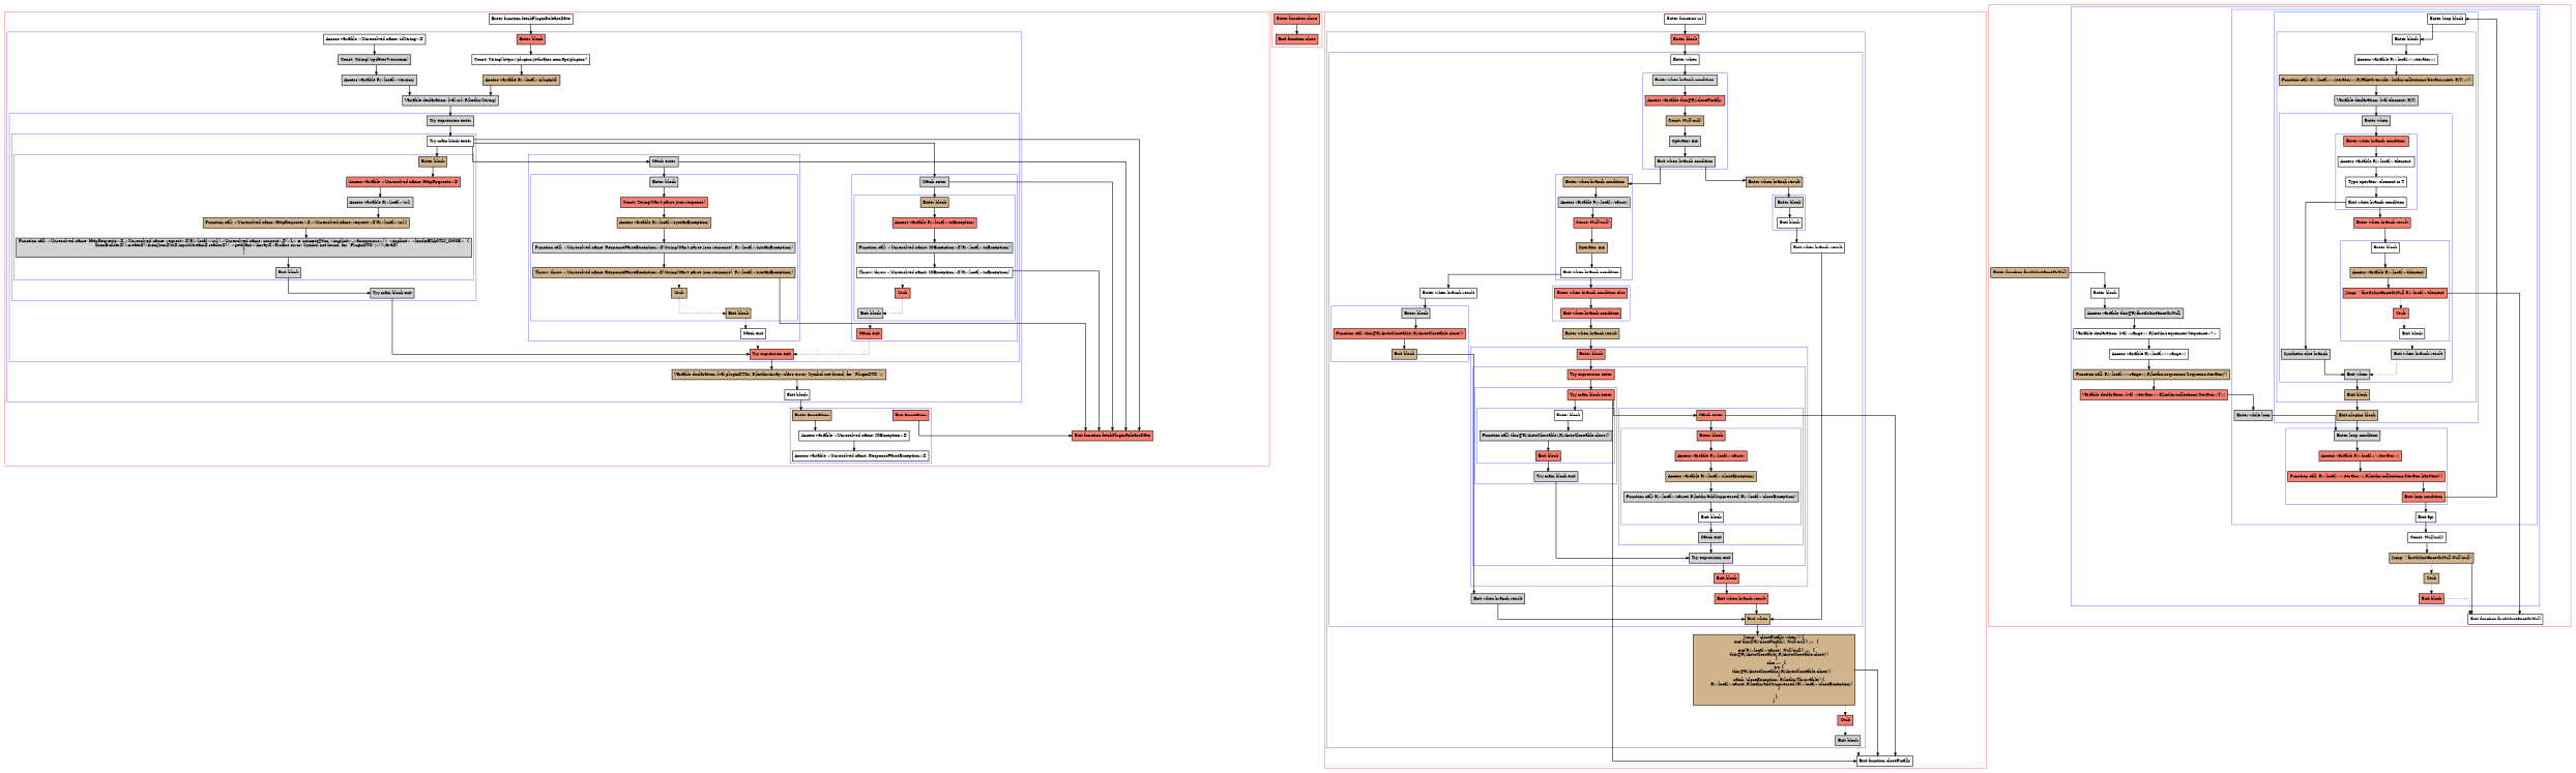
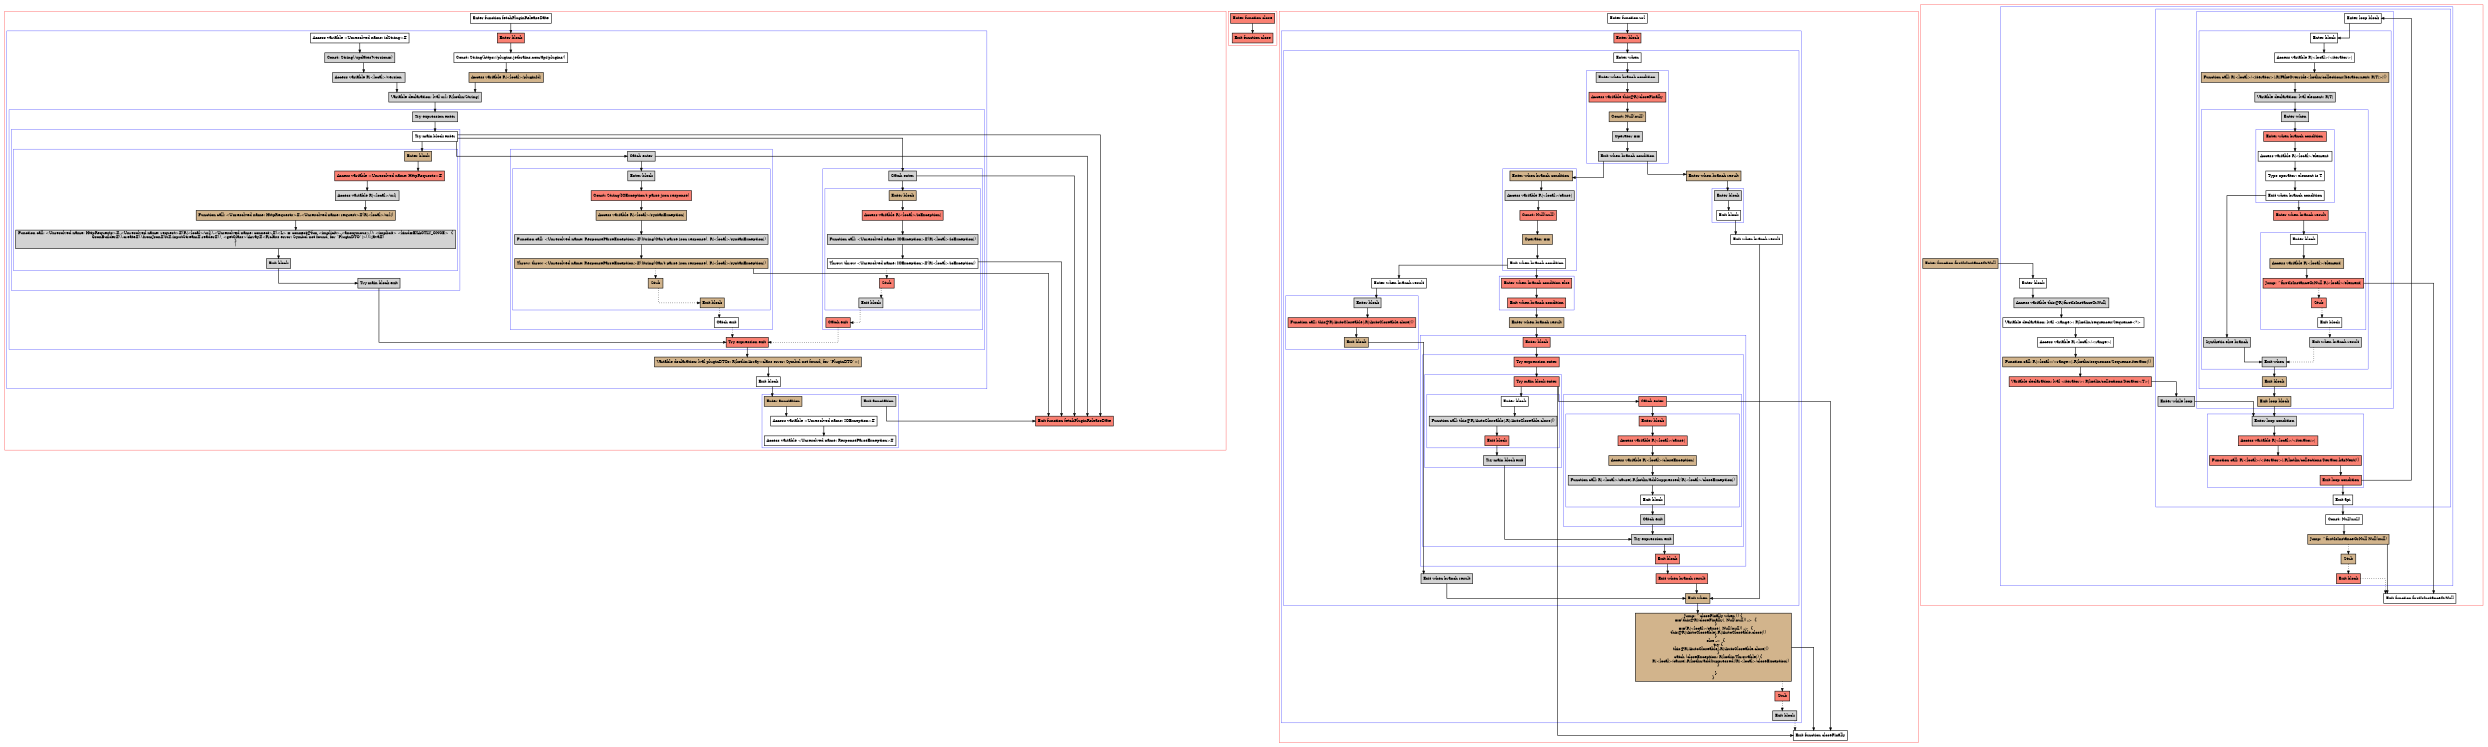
  digraph {
    nodesep=3
    splines=ortho
    node [fillcolor=lightgrey penwidth=2 shape=box style=filled]
    edge [penwidth=2]
    n1 [fillcolor=tan label="Enter block"]
    n2 [fillcolor=salmon label="Access variable <Unresolved name: HttpRequests>#"]
    n3 [label="Access variable R|<local>/url|"]
    n4 [fillcolor=tan label="Function call: <Unresolved name: HttpRequests>#.<Unresolved name: request>#(R|<local>/url|)"]
    n5 [label="Function call: <Unresolved name: HttpRequests>#.<Unresolved name: request>#(R|<local>/url|).<Unresolved name: connect>#(<L> = connect@fun <implicit>.<anonymous>(): <implicit> <kind=EXACTLY_ONCE>  {\n    GsonBuilder#().create#().fromJson#(it#.inputStream#.reader#(), <getClass>(Array#<R|class error: Symbol not found, for `PluginDTO`|>()).java#)\n}\n)"]
    n6 [label="Exit block"]
    n7 [fillcolor=white label="Try main block enter"]
    n8 [label="Try main block exit"]
    n9 [label="Enter block"]
-   n10 [fillcolor=salmon label="Const: String(Can't parse json response)"]
+   n10 [fillcolor=salmon label="Const: String(IOException't parse json response)"]
    n11 [fillcolor=tan label="Access variable R|<local>/syntaxException|"]
    n12 [label="Function call: <Unresolved name: ResponseParseException>#(String(Can't parse json response), R|<local>/syntaxException|)"]
    n13 [fillcolor=tan label="Throw: throw <Unresolved name: ResponseParseException>#(String(Can't parse json response), R|<local>/syntaxException|)"]
    n14 [fillcolor=tan label=Stub]
    n15 [fillcolor=tan label="Exit block"]
    n16 [label="Catch enter"]
    n17 [fillcolor=white label="Catch exit"]
    n18 [fillcolor=tan label="Enter block"]
    n19 [fillcolor=salmon label="Access variable R|<local>/ioException|"]
    n20 [label="Function call: <Unresolved name: IOException>#(R|<local>/ioException|)"]
    n21 [fillcolor=white label="Throw: throw <Unresolved name: IOException>#(R|<local>/ioException|)"]
    n22 [fillcolor=salmon label=Stub]
    n23 [label="Exit block"]
    n24 [label="Catch enter"]
    n25 [fillcolor=salmon label="Catch exit"]
    n26 [label="Try expression enter"]
    n27 [fillcolor=salmon label="Try expression exit"]
    n28 [fillcolor=salmon label="Enter block"]
    n29 [fillcolor=white label="Const: String(https://plugins.jetbrains.com/api/plugins/)"]
    n30 [fillcolor=tan label="Access variable R|<local>/pluginId|"]
    n31 [fillcolor=white label="Access variable <Unresolved name: idString>#"]
    n32 [label="Const: String(/updates?version=)"]
    n33 [label="Access variable R|<local>/version|"]
    n34 [label="Variable declaration: lval url: R|kotlin/String|"]
    n35 [fillcolor=tan label="Variable declaration: lval pluginDTOs: R|kotlin/Array<class error: Symbol not found, for `PluginDTO`>|"]
    n36 [fillcolor=white label="Exit block"]
    n37 [fillcolor=tan label="Enter annotation"]
    n38 [fillcolor=white label="Access variable <Unresolved name: IOException>#"]
    n39 [fillcolor=white label="Access variable <Unresolved name: ResponseParseException>#"]
-   n40 [fillcolor=salmon label="Exit annotation"]
+   n40 [label="Exit annotation"]
    n41 [fillcolor=white label="Enter function fetchPluginReleaseDate"]
    n42 [fillcolor=salmon label="Exit function fetchPluginReleaseDate"]
    n43 [fillcolor=salmon label="Enter function close"]
    n44 [fillcolor=salmon label="Exit function close"]
    n45 [label="Enter when branch condition "]
    n46 [fillcolor=salmon label="Access variable this@R|/closeFinally|"]
    n47 [fillcolor=tan label="Const: Null(null)"]
    n48 [label="Operator =="]
    n49 [label="Exit when branch condition"]
    n50 [fillcolor=tan label="Enter when branch condition "]
    n51 [label="Access variable R|<local>/cause|"]
    n52 [fillcolor=salmon label="Const: Null(null)"]
    n53 [fillcolor=tan label="Operator =="]
    n54 [fillcolor=white label="Exit when branch condition"]
    n55 [fillcolor=salmon label="Enter when branch condition else"]
    n56 [fillcolor=salmon label="Exit when branch condition"]
    n57 [fillcolor=white label="Enter block"]
    n58 [label="Function call: this@R|/AutoCloseable|.R|/AutoCloseable.close|()"]
    n59 [fillcolor=salmon label="Exit block"]
    n60 [fillcolor=salmon label="Try main block enter"]
    n61 [label="Try main block exit"]
    n62 [fillcolor=salmon label="Enter block"]
    n63 [fillcolor=salmon label="Access variable R|<local>/cause|"]
    n64 [fillcolor=tan label="Access variable R|<local>/closeException|"]
    n65 [label="Function call: R|<local>/cause|.R|kotlin/addSuppressed|(R|<local>/closeException|)"]
    n66 [fillcolor=white label="Exit block"]
    n67 [fillcolor=salmon label="Catch enter"]
    n68 [label="Catch exit"]
    n69 [fillcolor=salmon label="Try expression enter"]
    n70 [label="Try expression exit"]
    n71 [fillcolor=salmon label="Enter block"]
    n72 [fillcolor=salmon label="Exit block"]
    n73 [label="Enter block"]
    n74 [fillcolor=salmon label="Function call: this@R|/AutoCloseable|.R|/AutoCloseable.close|()"]
    n75 [fillcolor=tan label="Exit block"]
    n76 [label="Enter block"]
    n77 [fillcolor=white label="Exit block"]
    n78 [fillcolor=white label="Enter when"]
    n79 [fillcolor=tan label="Enter when branch result"]
    n80 [fillcolor=salmon label="Exit when branch result"]
    n81 [fillcolor=white label="Enter when branch result"]
    n82 [label="Exit when branch result"]
    n83 [fillcolor=tan label="Enter when branch result"]
    n84 [fillcolor=white label="Exit when branch result"]
    n85 [fillcolor=tan label="Exit when"]
    n86 [fillcolor=salmon label="Enter block"]
    n87 [fillcolor=tan label="Jump: ^closeFinally when () {\n    ==(this@R|/closeFinally|, Null(null)) ->  {\n    }\n    ==(R|<local>/cause|, Null(null)) ->  {\n        this@R|/AutoCloseable|.R|/AutoCloseable.close|()\n    }\n    else ->  {\n        try {\n            this@R|/AutoCloseable|.R|/AutoCloseable.close|()\n        }\n        catch (closeException: R|kotlin/Throwable|) {\n            R|<local>/cause|.R|kotlin/addSuppressed|(R|<local>/closeException|)\n        }\n\n    }\n}\n"]
    n88 [fillcolor=salmon label=Stub]
    n89 [label="Exit block"]
    n90 [fillcolor=white label="Enter function url"]
    n91 [fillcolor=white label="Exit function closeFinally"]
    n92 [label="Enter loop condition"]
    n93 [fillcolor=salmon label="Access variable R|<local>/<iterator>|"]
    n94 [fillcolor=salmon label="Function call: R|<local>/<iterator>|.R|kotlin/collections/Iterator.hasNext|()"]
    n95 [fillcolor=salmon label="Exit loop condition"]
    n96 [fillcolor=salmon label="Enter when branch condition "]
    n97 [fillcolor=white label="Access variable R|<local>/element|"]
    n98 [fillcolor=white label="Type operator: element is T"]
    n99 [fillcolor=white label="Exit when branch condition"]
    n100 [fillcolor=white label="Enter block"]
    n101 [fillcolor=tan label="Access variable R|<local>/element|"]
    n102 [fillcolor=salmon label="Jump: ^firstIsInstanceOrNull R|<local>/element|"]
    n103 [fillcolor=salmon label=Stub]
    n104 [fillcolor=white label="Exit block"]
    n105 [label="Enter when"]
    n106 [label="Synthetic else branch"]
    n107 [fillcolor=salmon label="Enter when branch result"]
    n108 [label="Exit when branch result"]
    n109 [label="Exit when"]
    n110 [fillcolor=white label="Enter block"]
    n111 [fillcolor=white label="Access variable R|<local>/<iterator>|"]
    n112 [fillcolor=tan label="Function call: R|<local>/<iterator>|.R|FakeOverride<kotlin/collections/Iterator.next: R|T|>|()"]
    n113 [label="Variable declaration: lval element: R|T|"]
    n114 [fillcolor=tan label="Exit block"]
    n115 [fillcolor=white label="Enter loop block"]
-   n116 [fillcolor=tan label="Exit plugins block"]
+   n116 [fillcolor=tan label="Exit loop block"]
    n117 [label="Enter while loop"]
    n118 [fillcolor=white label="Exit api"]
    n119 [fillcolor=white label="Enter block"]
    n120 [label="Access variable this@R|/firstIsInstanceOrNull|"]
    n121 [fillcolor=white label="Variable declaration: lval <range>: R|kotlin/sequences/Sequence<*>|"]
    n122 [fillcolor=white label="Access variable R|<local>/<range>|"]
    n123 [fillcolor=tan label="Function call: R|<local>/<range>|.R|kotlin/sequences/Sequence.iterator|()"]
    n124 [fillcolor=salmon label="Variable declaration: lval <iterator>: R|kotlin/collections/Iterator<T>|"]
    n125 [fillcolor=white label="Const: Null(null)"]
    n126 [fillcolor=tan label="Jump: ^firstIsInstanceOrNull Null(null)"]
    n127 [fillcolor=tan label=Stub]
    n128 [fillcolor=salmon label="Exit block"]
    n129 [fillcolor=tan label="Enter function firstIsInstanceOrNull"]
    n130 [fillcolor=white label="Exit function firstIsInstanceOrNull"]
    subgraph cluster_1 {
      color=red
      n41
      n42
      subgraph cluster_2 {
        color=blue
        n28
        n29
        n30
        n31
        n32
        n33
        n34
        n35
        n36
        subgraph cluster_3 {
          color=blue
          n26
          n27
          subgraph cluster_4 {
            color=blue
            n7
            n8
            subgraph cluster_5 {
              color=blue
              n1
              n2
              n3
              n4
              n5
              n6
            }
          }
          subgraph cluster_6 {
            color=blue
            n16
            n17
            subgraph cluster_7 {
              color=blue
              n9
              n10
              n11
              n12
              n13
              n14
              n15
            }
          }
          subgraph cluster_8 {
            color=blue
            n24
            n25
            subgraph cluster_9 {
              color=blue
              n18
              n19
              n20
              n21
              n22
              n23
            }
          }
        }
      }
      subgraph cluster_10 {
        color=blue
        n37
        n38
        n39
        n40
      }
    }
    subgraph cluster_11 {
      color=red
      n43
      n44
    }
    subgraph cluster_12 {
      color=red
      n90
      n91
      subgraph cluster_13 {
        color=blue
        n86
        n87
        n88
        n89
        subgraph cluster_14 {
          color=blue
          n78
          n79
          n80
          n81
          n82
          n83
          n84
          n85
          subgraph cluster_15 {
            color=blue
            n45
            n46
            n47
            n48
            n49
          }
          subgraph cluster_16 {
            color=blue
            n50
            n51
            n52
            n53
            n54
          }
          subgraph cluster_17 {
            color=blue
            n55
            n56
          }
          subgraph cluster_18 {
            color=blue
            n71
            n72
            subgraph cluster_19 {
              color=blue
              n69
              n70
              subgraph cluster_20 {
                color=blue
                n60
                n61
                subgraph cluster_21 {
                  color=blue
                  n57
                  n58
                  n59
                }
              }
              subgraph cluster_22 {
                color=blue
                n67
                n68
                subgraph cluster_23 {
                  color=blue
                  n62
                  n63
                  n64
                  n65
                  n66
                }
              }
            }
          }
          subgraph cluster_24 {
            color=blue
            n73
            n74
            n75
          }
          subgraph cluster_25 {
            color=blue
            n76
            n77
          }
        }
      }
    }
    subgraph cluster_26 {
      color=red
      n129
      n130
      subgraph cluster_27 {
        color=blue
        n119
        n120
        n121
        n122
        n123
        n124
        n125
        n126
        n127
        n128
        subgraph cluster_28 {
          color=blue
          n117
          n118
          subgraph cluster_29 {
            color=blue
            n92
            n93
            n94
            n95
          }
          subgraph cluster_30 {
            color=blue
            n115
            n116
            subgraph cluster_31 {
              color=blue
              n110
              n111
              n112
              n113
              n114
              subgraph cluster_32 {
                color=blue
                n105
                n106
                n107
                n108
                n109
                subgraph cluster_33 {
                  color=blue
                  n96
                  n97
                  n98
                  n99
                }
                subgraph cluster_34 {
                  color=blue
                  n100
                  n101
                  n102
                  n103
                  n104
                }
              }
            }
          }
        }
      }
    }
    n1 -> n2
    n2 -> n3
    n3 -> n4
    n4 -> n5
    n5 -> n6
    n6 -> n8
    n7 -> n1
    n7 -> n16
    n7 -> n24
    n7 -> n42
    n8 -> n27
    n9 -> n10
    n10 -> n11
    n11 -> n12
    n12 -> n13
    n13 -> n14 [style=dotted]
    n13 -> n42
    n14 -> n15 [style=dotted]
    n15 -> n17 [style=dotted]
    n16 -> n9
    n16 -> n42
    n17 -> n27 [style=dotted]
    n18 -> n19
    n19 -> n20
    n20 -> n21
    n21 -> n22 [style=dotted]
    n21 -> n42
    n22 -> n23 [style=dotted]
    n23 -> n25 [style=dotted]
    n24 -> n18
    n24 -> n42
    n25 -> n27 [style=dotted]
    n26 -> n7
    n27 -> n35
    n28 -> n29
    n29 -> n30
    n30 -> n34
    n31 -> n32
    n32 -> n33
    n33 -> n34
    n34 -> n26
    n35 -> n36
    n36 -> n37
    n37 -> n38
    n38 -> n39
    n40 -> n42
    n41 -> n28
    n43 -> n44
    n45 -> n46
    n46 -> n47
    n47 -> n48
    n48 -> n49
    n49 -> n50
    n49 -> n83
    n50 -> n51
    n51 -> n52
    n52 -> n53
    n53 -> n54
    n54 -> n55
    n54 -> n81
    n55 -> n56
    n56 -> n79
    n57 -> n58
    n58 -> n59
    n59 -> n61
    n60 -> n57
    n60 -> n67
    n60 -> n91
    n61 -> n70
    n62 -> n63
    n63 -> n64
    n64 -> n65
    n65 -> n66
    n66 -> n68
    n67 -> n62
    n67 -> n91
    n68 -> n70
    n69 -> n60
    n70 -> n72
    n71 -> n69
    n72 -> n80
    n73 -> n74
    n74 -> n75
    n75 -> n82
    n76 -> n77
    n77 -> n84
    n78 -> n45
    n79 -> n71
    n80 -> n85
    n81 -> n73
    n82 -> n85
    n83 -> n76
    n84 -> n85
    n85 -> n87
    n86 -> n78
    n87 -> n88 [style=dotted]
    n87 -> n91
    n88 -> n89 [style=dotted]
    n89 -> n91 [style=dotted]
    n90 -> n86
    n92 -> n93
    n93 -> n94
    n94 -> n95
    n95 -> n115
    n95 -> n118
    n96 -> n97
    n97 -> n98
    n98 -> n99
    n99 -> n106
    n99 -> n107
    n100 -> n101
    n101 -> n102
    n102 -> n103 [style=dotted]
    n102 -> n130
    n103 -> n104 [style=dotted]
    n104 -> n108 [style=dotted]
    n105 -> n96
    n106 -> n109
    n107 -> n100
    n108 -> n109 [style=dotted]
    n109 -> n114
    n110 -> n111
    n111 -> n112
    n112 -> n113
    n113 -> n105
    n114 -> n116
    n115 -> n110
    n116 -> n92
    n117 -> n92
    n118 -> n125
    n119 -> n120
    n120 -> n121
    n121 -> n122
    n122 -> n123
    n123 -> n124
    n124 -> n117
    n125 -> n126
    n126 -> n127 [style=dotted]
    n126 -> n130
    n127 -> n128 [style=dotted]
    n128 -> n130 [style=dotted]
    n129 -> n119
  }
